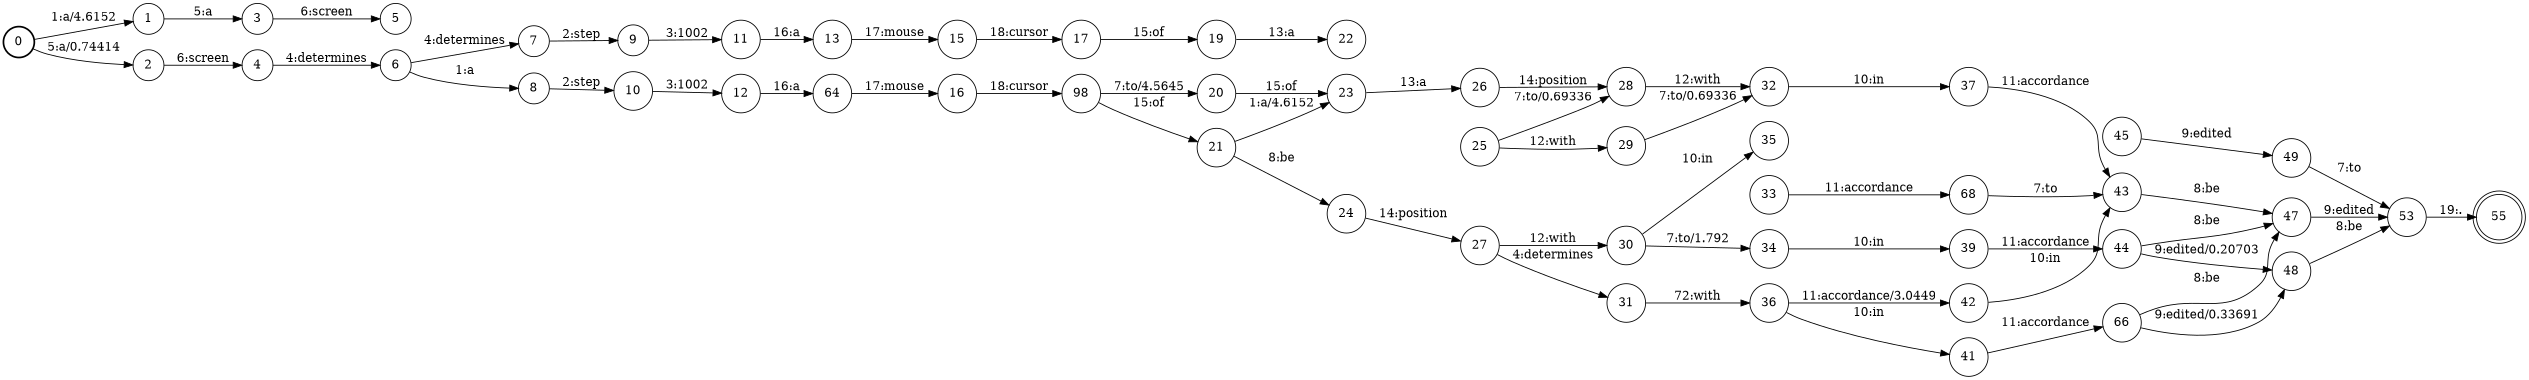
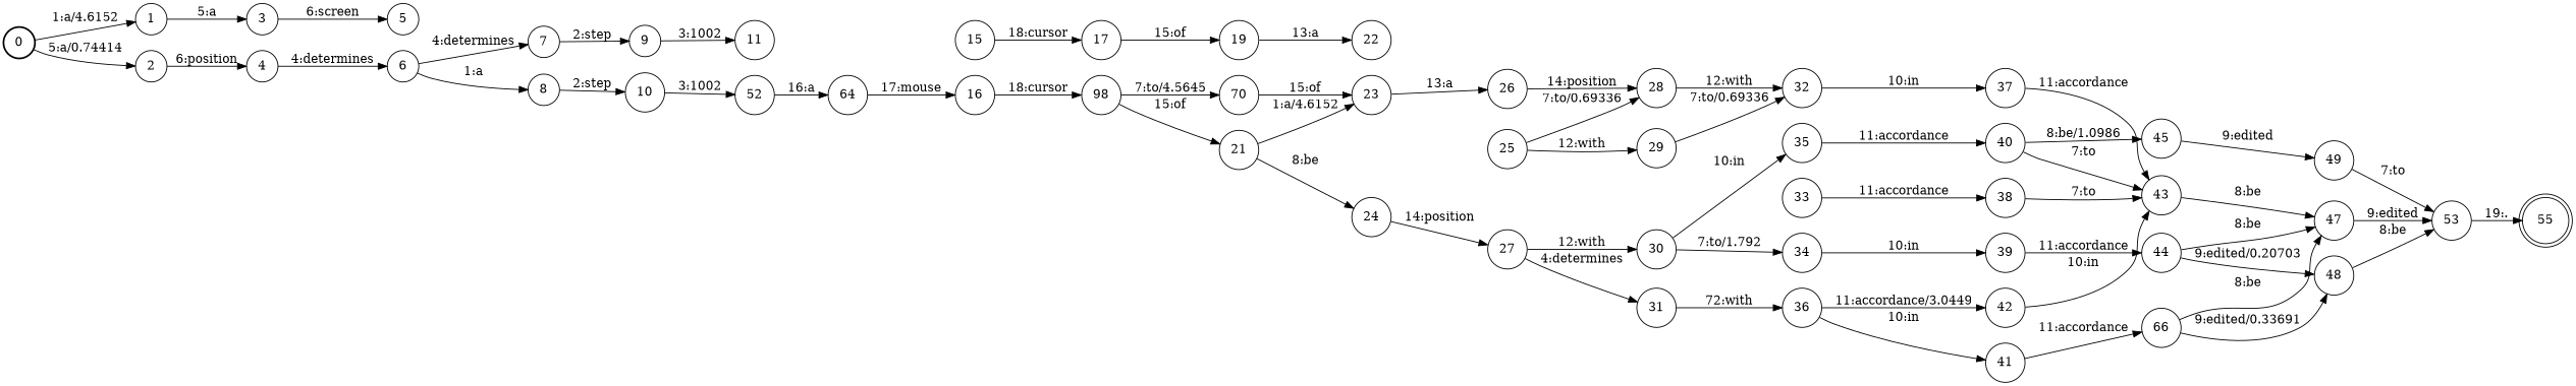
  digraph {
    nodesep=0.25
    rankdir=LR
    ranksep=0.4
    node [fontsize=14 shape=circle style=solid]
    edge [fontsize=14]
    n1 [label=0 style=bold]
    n2 [label=1]
    n3 [label=2]
    n4 [label=3]
    n5 [label=4]
    n6 [label=5]
    n7 [label=6]
    n8 [label=7]
    n9 [label=8]
    n10 [label=9]
    n11 [label=10]
    n12 [label=11]
-   n13 [label=12]
-   n14 [label=13]
+   n13 [label=52]
    n15 [label=64]
    n16 [label=15]
    n17 [label=16]
    n18 [label=17]
    n19 [label=98]
    n20 [label=19]
-   n21 [label=20]
+   n21 [label=70]
    n22 [label=21]
    n23 [label=22]
    n24 [label=23]
    n25 [label=24]
    n26 [label=26]
    n27 [label=27]
    n28 [label=25]
    n29 [label=28]
    n30 [label=29]
    n31 [label=31]
    n32 [label=30]
    n33 [label=32]
    n34 [label=36]
    n35 [label=34]
    n36 [label=35]
    n37 [label=37]
    n38 [label=33]
-   n39 [label=68]
+   n39 [label=38]
    n40 [label=41]
    n41 [label=42]
    n42 [label=39]
+   n43 [label=40]
    n44 [label=43]
    n45 [label=44]
    n46 [label=45]
    n47 [label=66]
    n48 [label=47]
    n49 [label=48]
    n50 [label=49]
    n51 [label=53]
    n52 [label=55 shape=doublecircle]
    n1 -> n2 [label="1:a/4.6152"]
    n1 -> n3 [label="5:a/0.74414"]
    n2 -> n4 [label="5:a"]
-   n3 -> n5 [label="6:screen"]
+   n3 -> n5 [label="6:position"]
    n4 -> n6 [label="6:screen"]
    n5 -> n7 [label="4:determines"]
    n7 -> n8 [label="4:determines"]
    n7 -> n9 [label="1:a"]
    n8 -> n10 [label="2:step"]
    n9 -> n11 [label="2:step"]
    n10 -> n12 [label="3:1002"]
    n11 -> n13 [label="3:1002"]
-   n12 -> n14 [label="16:a"]
    n13 -> n15 [label="16:a"]
-   n14 -> n16 [label="17:mouse"]
    n15 -> n17 [label="17:mouse"]
    n16 -> n18 [label="18:cursor"]
    n17 -> n19 [label="18:cursor"]
    n18 -> n20 [label="15:of"]
    n19 -> n21 [label="7:to/4.5645"]
    n19 -> n22 [label="15:of"]
    n20 -> n23 [label="13:a"]
    n21 -> n24 [label="15:of"]
    n22 -> n24 [label="1:a/4.6152"]
    n22 -> n25 [label="8:be"]
    n24 -> n26 [label="13:a"]
    n25 -> n27 [label="14:position"]
    n26 -> n29 [label="14:position"]
    n27 -> n31 [label="4:determines"]
    n27 -> n32 [label="12:with"]
    n28 -> n29 [label="7:to/0.69336"]
    n28 -> n30 [label="12:with"]
    n29 -> n33 [label="12:with"]
    n30 -> n33 [label="7:to/0.69336"]
    n31 -> n34 [label="72:with"]
    n32 -> n35 [label="7:to/1.792"]
    n32 -> n36 [label="10:in"]
    n33 -> n37 [label="10:in"]
    n34 -> n40 [label="10:in"]
    n34 -> n41 [label="11:accordance/3.0449"]
    n35 -> n42 [label="10:in"]
+   n36 -> n43 [label="11:accordance"]
    n37 -> n44 [label="11:accordance"]
    n38 -> n39 [label="11:accordance"]
    n39 -> n44 [label="7:to"]
    n40 -> n47 [label="11:accordance"]
    n41 -> n44 [label="10:in"]
    n42 -> n45 [label="11:accordance"]
+   n43 -> n44 [label="7:to"]
+   n43 -> n46 [label="8:be/1.0986"]
    n44 -> n48 [label="8:be"]
    n45 -> n48 [label="8:be"]
    n45 -> n49 [label="9:edited/0.20703"]
    n46 -> n50 [label="9:edited"]
    n47 -> n48 [label="8:be"]
    n47 -> n49 [label="9:edited/0.33691"]
    n48 -> n51 [label="9:edited"]
    n49 -> n51 [label="8:be"]
    n50 -> n51 [label="7:to"]
    n51 -> n52 [label="19:."]
  }
